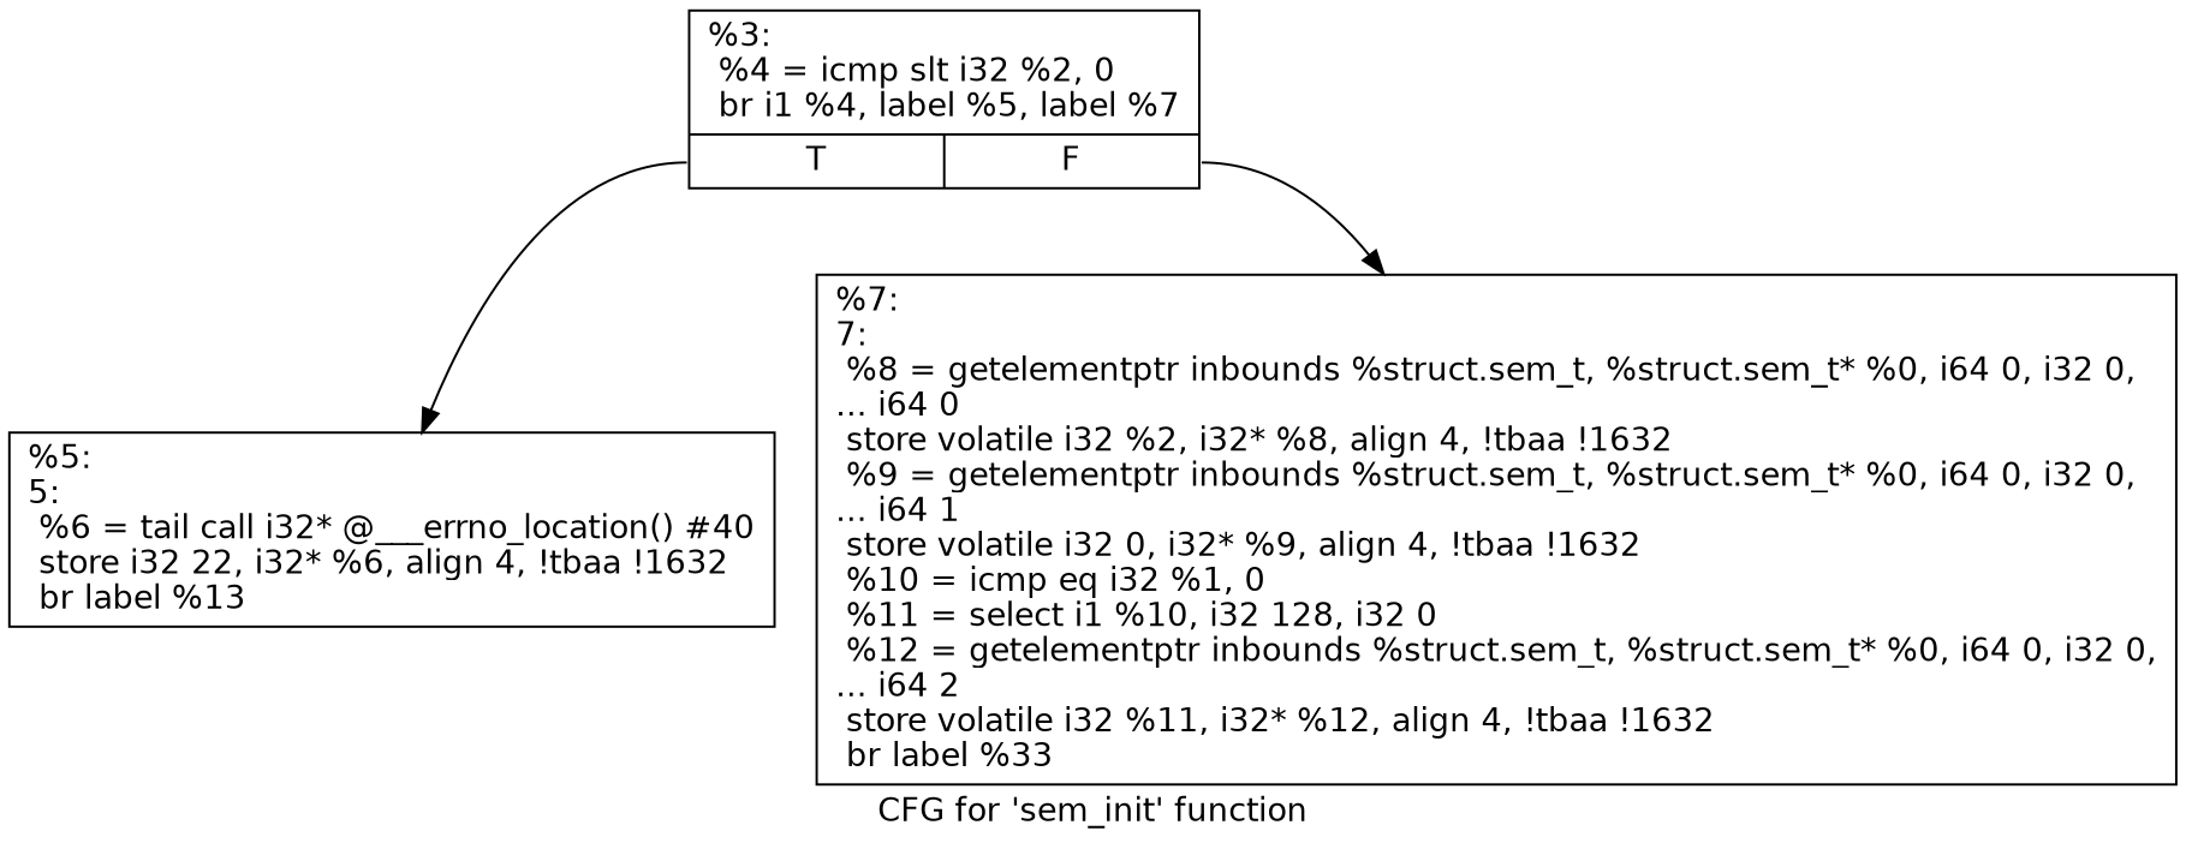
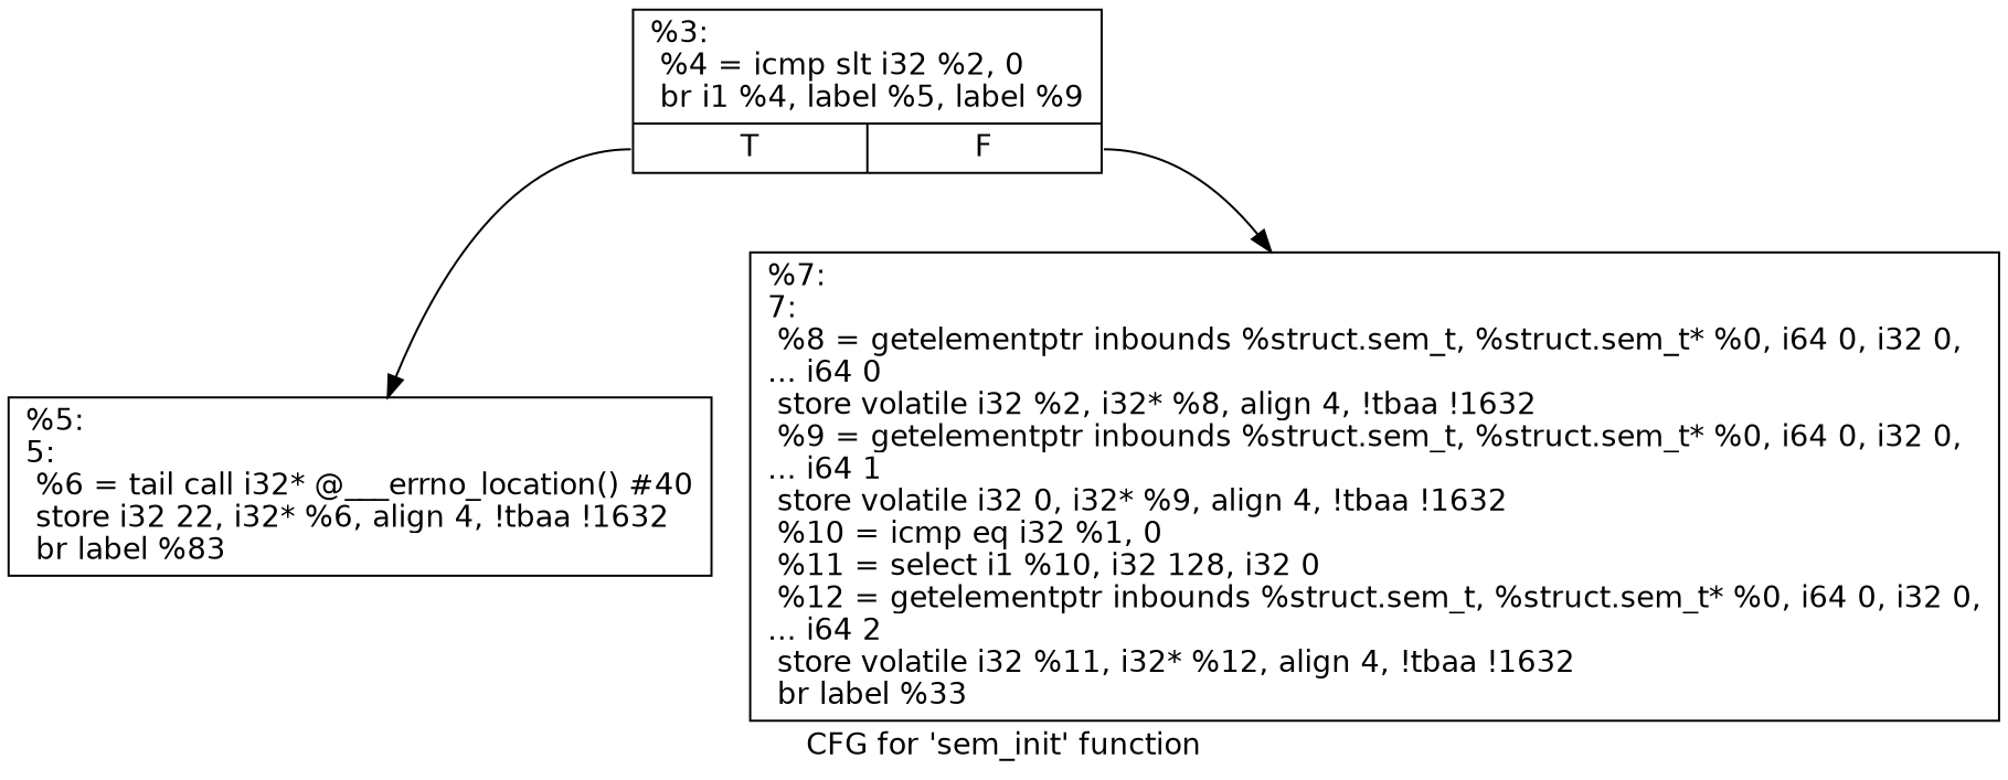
  digraph {
    fontname="DejaVu Sans"
    label="CFG for 'sem_init' function"
    node [fontname="DejaVu Sans" shape=record]
    edge [fontname="DejaVu Sans"]
-   n1 [label="{%3:\l  %4 = icmp slt i32 %2, 0\l  br i1 %4, label %5, label %7\l|{<s0>T|<s1>F}}"]
-   n2 [label="{%5:\l5:                                                \l  %6 = tail call i32* @___errno_location() #40\l  store i32 22, i32* %6, align 4, !tbaa !1632\l  br label %13\l}"]
+   n1 [label="{%3:\l  %4 = icmp slt i32 %2, 0\l  br i1 %4, label %5, label %9\l|{<s0>T|<s1>F}}"]
+   n2 [label="{%5:\l5:                                                \l  %6 = tail call i32* @___errno_location() #40\l  store i32 22, i32* %6, align 4, !tbaa !1632\l  br label %83\l}"]
    n3 [label="{%7:\l7:                                                \l  %8 = getelementptr inbounds %struct.sem_t, %struct.sem_t* %0, i64 0, i32 0,\l... i64 0\l  store volatile i32 %2, i32* %8, align 4, !tbaa !1632\l  %9 = getelementptr inbounds %struct.sem_t, %struct.sem_t* %0, i64 0, i32 0,\l... i64 1\l  store volatile i32 0, i32* %9, align 4, !tbaa !1632\l  %10 = icmp eq i32 %1, 0\l  %11 = select i1 %10, i32 128, i32 0\l  %12 = getelementptr inbounds %struct.sem_t, %struct.sem_t* %0, i64 0, i32 0,\l... i64 2\l  store volatile i32 %11, i32* %12, align 4, !tbaa !1632\l  br label %33\l}"]
    n1 -> n2 [tailport=s0]
    n1 -> n3 [tailport=s1]
  }
